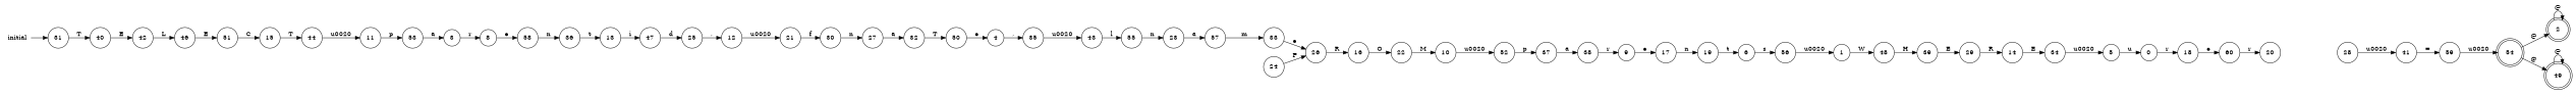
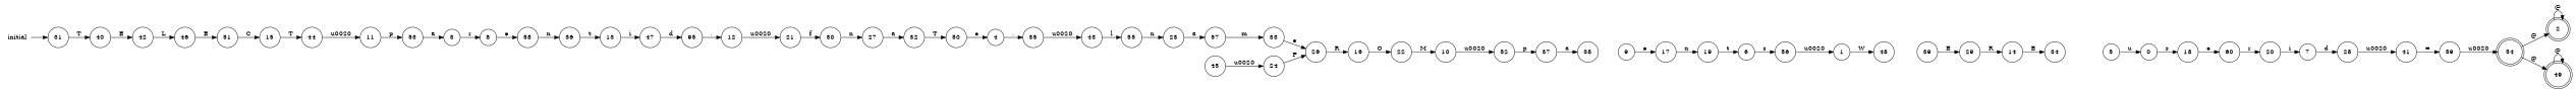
  digraph {
    rankdir=LR
    node [shape=circle]
    0
    18
    60
    20
    1
    48
    39
    29
    2 [shape=doublecircle]
    3
    8
    58
    36
    4
    35
    43
    55
    5
    6
    56
+   7
    28
    41
    59
    13
    9
    17
    19
    10
    52
    37
    38
    11
    53
    12
    21
    30
    27
    47
-   25
+   25 [label=95]
    14
    34
    15
    44
    16
    22
    32
    23
    57
    33
    26
    24
    50
    54 [shape=doublecircle]
    31
    40
    42
    initial [shape=plaintext]
    46
+   45
    51
    49 [shape=doublecircle]
-   0 -> 18 [label=r]
+   0 -> 18 [label=s]
    18 -> 60 [label=e]
    60 -> 20 [label=r]
+   20 -> 7 [label=i]
    1 -> 48 [label=W]
-   48 -> 39 [label=H]
    39 -> 29 [label=E]
    29 -> 14 [label=R]
    2 -> 2 [label="@"]
    3 -> 8 [label=r]
    8 -> 58 [label=e]
    58 -> 36 [label=n]
    36 -> 13 [label=t]
    4 -> 35 [label=","]
    35 -> 43 [label="\u0020"]
    43 -> 55 [label=l]
    55 -> 23 [label=n]
    5 -> 0 [label=u]
    6 -> 56 [label=s]
    56 -> 1 [label="\u0020"]
+   7 -> 28 [label=d]
    28 -> 41 [label="\u0020"]
    41 -> 59 [label="="]
    59 -> 54 [label="\u0020"]
    13 -> 47 [label=i]
    9 -> 17 [label=e]
    17 -> 19 [label=n]
    19 -> 6 [label=t]
    10 -> 52 [label="\u0020"]
    52 -> 37 [label=p]
    37 -> 38 [label=a]
-   38 -> 9 [label=r]
    11 -> 53 [label=p]
    53 -> 3 [label=a]
    12 -> 21 [label="\u0020"]
    21 -> 30 [label=f]
    30 -> 27 [label=n]
    27 -> 32 [label=a]
    47 -> 25 [label=d]
    25 -> 12 [label=","]
    14 -> 34 [label=E]
-   34 -> 5 [label="\u0020"]
    15 -> 44 [label=T]
    44 -> 11 [label="\u0020"]
    16 -> 22 [label=O]
    22 -> 10 [label=M]
    32 -> 50 [label=T]
    23 -> 57 [label=a]
    57 -> 33 [label=m]
    33 -> 26 [label=e]
    26 -> 16 [label=R]
    24 -> 26 [label=F]
    50 -> 4 [label=e]
    54 -> 2 [label="@"]
    54 -> 49 [label="@"]
    31 -> 40 [label=T]
    40 -> 42 [label=E]
    42 -> 46 [label=L]
    initial -> 31
    46 -> 51 [label=E]
+   45 -> 24 [label="\u0020"]
    51 -> 15 [label=C]
    49 -> 49 [label="@"]
  }
